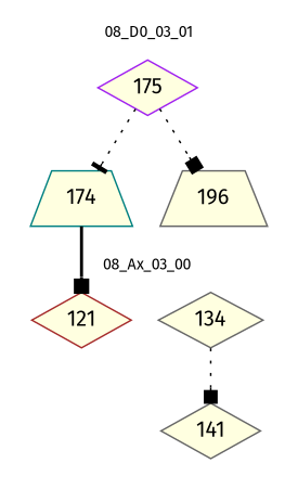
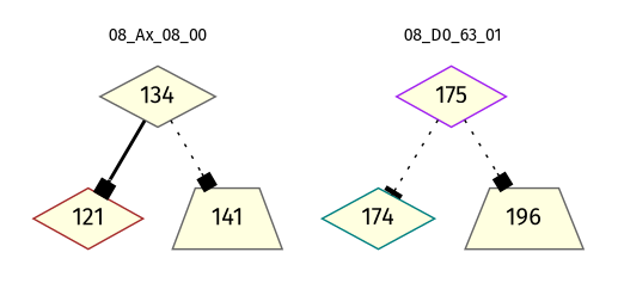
  digraph {
    fontname="Fira Sans"
    node [color=gray40 fillcolor=lightyellow fontname="Fira Sans" shape=diamond style=filled]
    edge [arrowhead=box color=black fontname="Fira Sans" style=dotted]
    n1 [label=134]
    n2 [color=brown label=121]
-   n3 [label=141]
+   n3 [label=141 shape=trapezium]
    n4 [color=purple label=175]
-   n5 [color=teal label=174 shape=trapezium]
+   n5 [color=teal label=174]
    n6 [label=196 shape=trapezium]
    subgraph cluster_1 {
      color=white
      fontsize=10
-     label="08_Ax_03_00"
+     label="08_Ax_08_00"
      n1
      n2
      n3
    }
    subgraph cluster_2 {
      color=white
      fontsize=10
-     label="08_D0_03_01"
+     label="08_D0_63_01"
      n4
      n5
      n6
    }
-   n5 -> n2 [style=bold]
+   n1 -> n2 [style=bold]
    n1 -> n3
    n4 -> n5 [arrowhead=tee]
    n4 -> n6
  }
